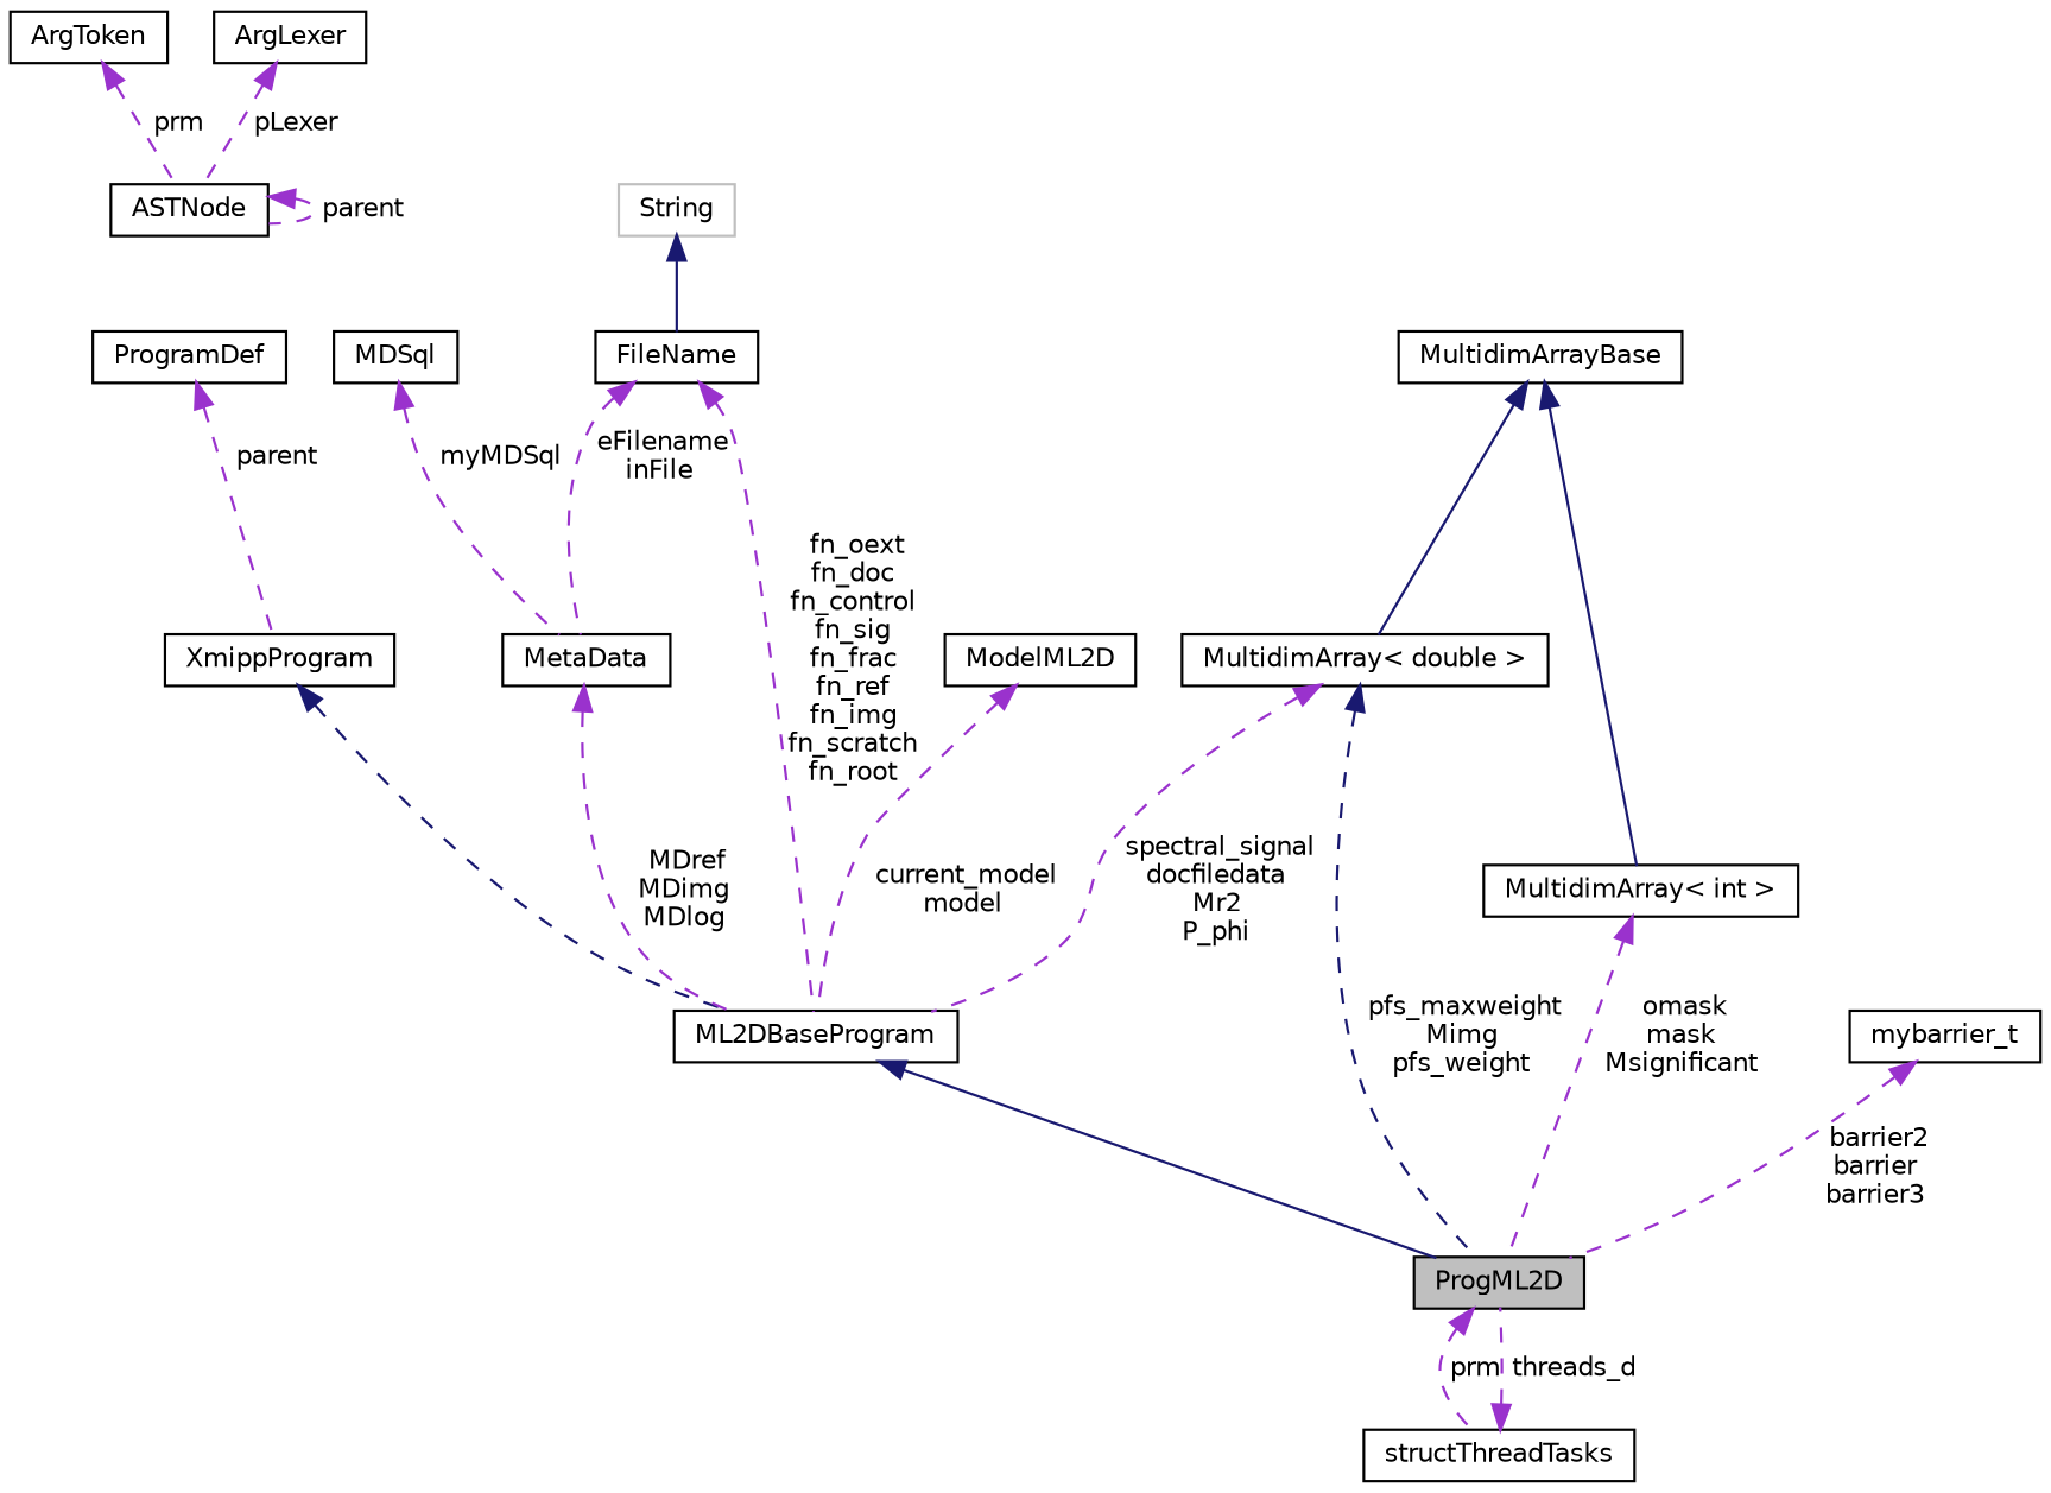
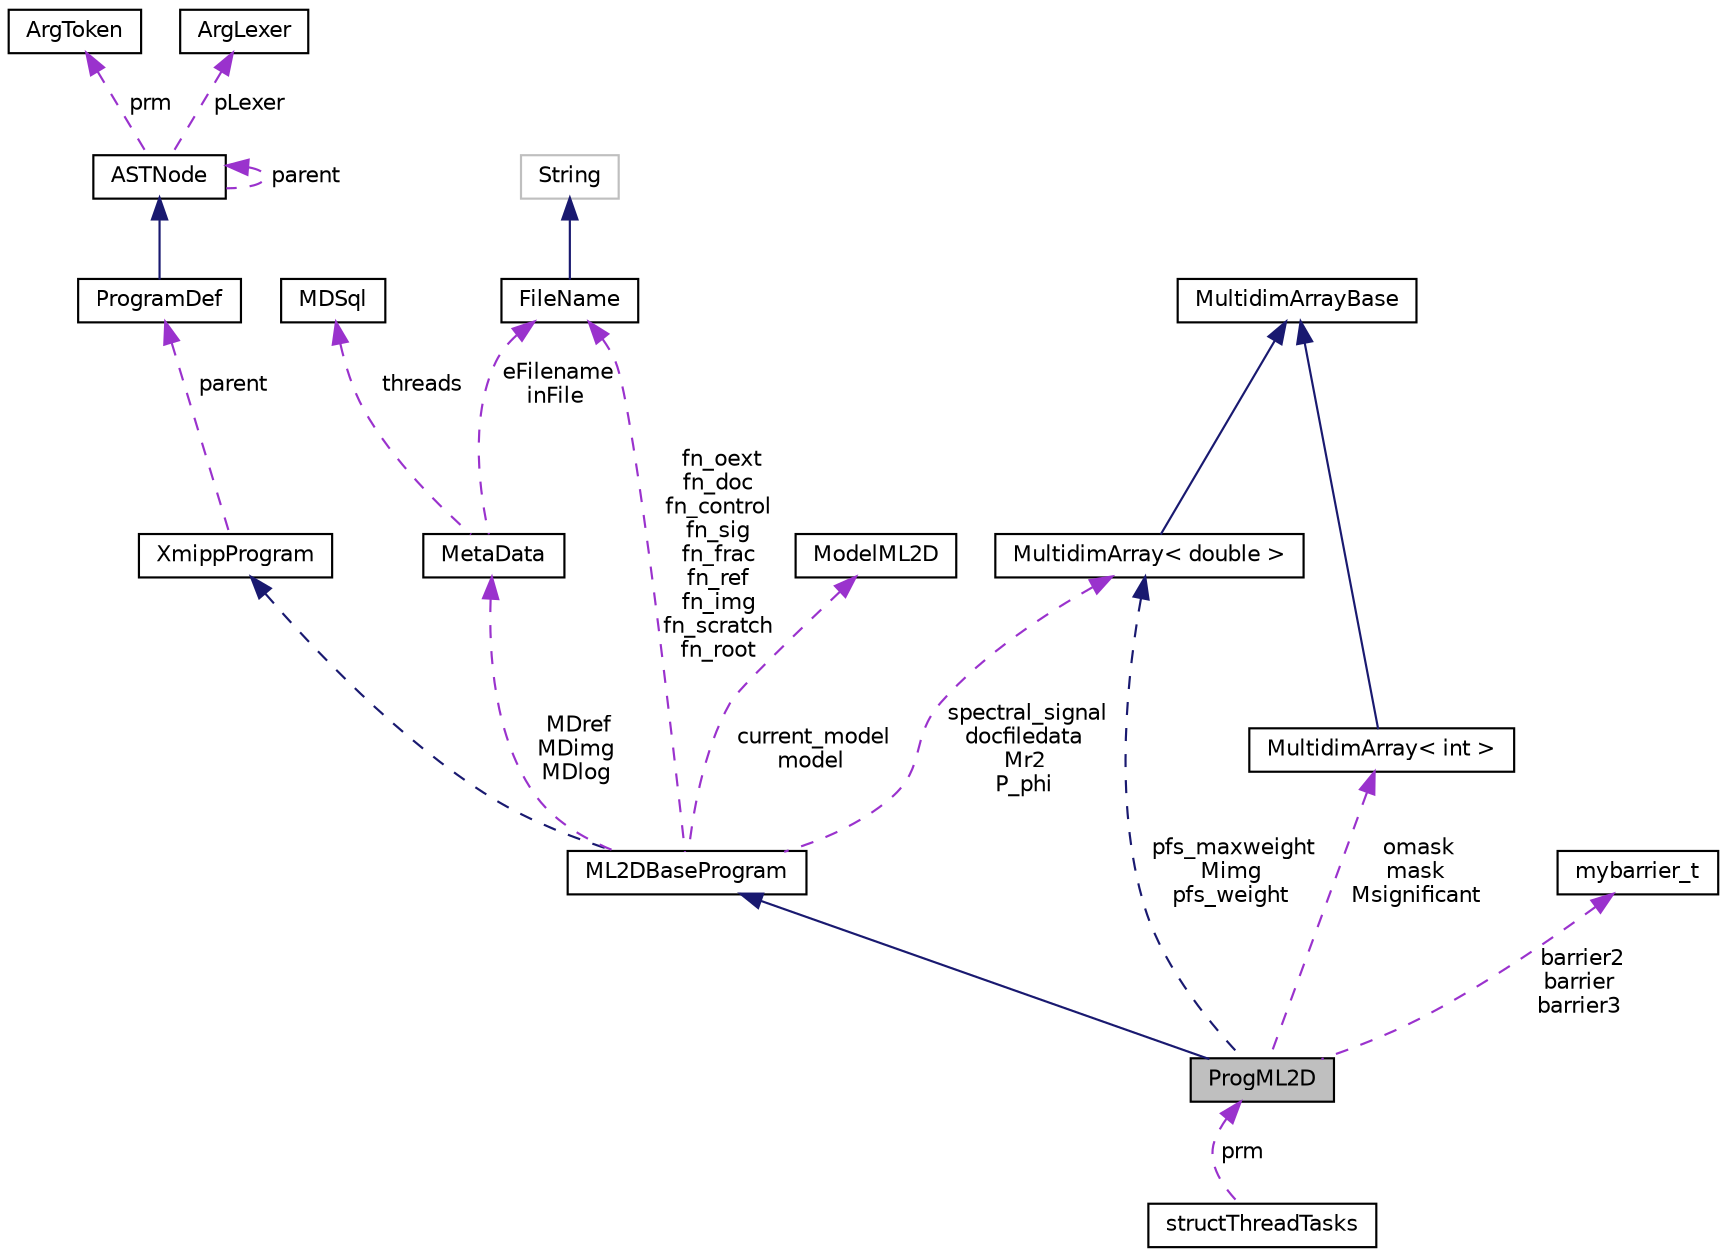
  digraph {
    rankdir=TB
    node [color=black fillcolor=white fontname=Helvetica fontsize=10 shape=record style=filled]
    edge [color=darkorchid3 dir=back fontname=Helvetica fontsize=10 labelfontname=Helvetica labelfontsize=10 style=dashed]
    n1 [fillcolor=grey75 fontcolor=black height=0.2 label=ProgML2D width=0.4]
    n2 [height=0.2 label=structThreadTasks width=0.4]
    n3 [height=0.2 label=ML2DBaseProgram width=0.4]
    n4 [height=0.2 label=XmippProgram width=0.4]
    n5 [height=0.2 label=ProgramDef width=0.4]
    n6 [height=0.2 label=ASTNode width=0.4]
    n7 [height=0.2 label=ArgToken width=0.4]
    n8 [height=0.2 label=ArgLexer width=0.4]
    n9 [height=0.2 label=MetaData width=0.4]
    n10 [height=0.2 label=MDSql width=0.4]
    n11 [height=0.2 label=FileName width=0.4]
    n12 [color=grey75 height=0.2 label=String width=0.4]
    n13 [height=0.2 label=ModelML2D width=0.4]
    n14 [height=0.2 label="MultidimArray\< double \>" width=0.4]
    n15 [height=0.2 label=MultidimArrayBase width=0.4]
    n16 [height=0.2 label="MultidimArray\< int \>" width=0.4]
    n17 [height=0.2 label=mybarrier_t width=0.4]
    n1 -> n2 [label=" prm"]
-   n2 -> n1 [label=" threads_d"]
    n3 -> n1 [color=midnightblue style=solid]
    n4 -> n3 [color=midnightblue]
    n5 -> n4 [label=" parent"]
+   n6 -> n5 [color=midnightblue style=solid]
    n6 -> n6 [label=" parent"]
    n7 -> n6 [label=" prm"]
    n8 -> n6 [label=" pLexer"]
    n9 -> n3 [label=" MDref\nMDimg\nMDlog"]
-   n10 -> n9 [label=" myMDSql"]
+   n10 -> n9 [label=" threads"]
    n11 -> n3 [label=" fn_oext\nfn_doc\nfn_control\nfn_sig\nfn_frac\nfn_ref\nfn_img\nfn_scratch\nfn_root"]
    n11 -> n9 [label=" eFilename\ninFile"]
    n12 -> n11 [color=midnightblue style=solid]
    n13 -> n3 [label=" current_model\nmodel"]
    n14 -> n1 [color=midnightblue label=" pfs_maxweight\nMimg\npfs_weight"]
    n14 -> n3 [label=" spectral_signal\ndocfiledata\nMr2\nP_phi"]
    n15 -> n14 [color=midnightblue style=solid]
    n15 -> n16 [color=midnightblue style=solid]
    n16 -> n1 [label=" omask\nmask\nMsignificant"]
    n17 -> n1 [label=" barrier2\nbarrier\nbarrier3"]
  }
